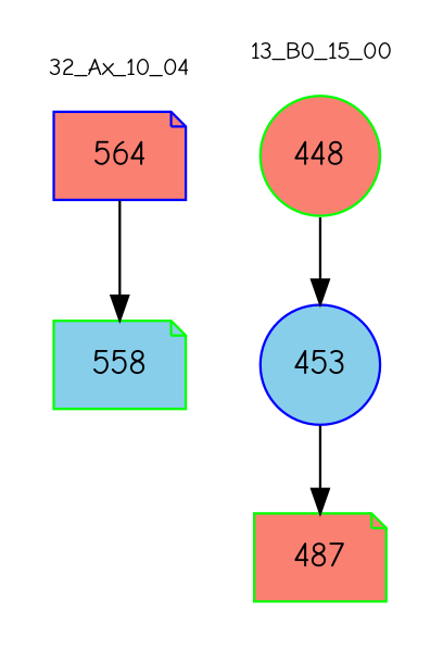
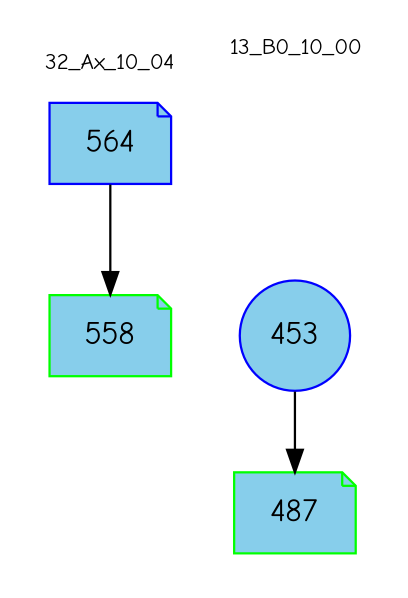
  digraph {
    fontname="Comic Neue"
    node [color=green fillcolor=skyblue fontname="Comic Neue" shape=note style=filled]
    edge [color=black fontname="Comic Neue"]
-   n1 [color=blue fillcolor=salmon label=564]
+   n1 [color=blue label=564]
    n2 [label=558]
-   n3 [fillcolor=salmon label=448 shape=circle]
    n4 [color=blue label=453 shape=circle]
-   n5 [fillcolor=salmon label=487]
+   n5 [label=487]
    subgraph cluster_1 {
      color=white
      fontsize=10
      label="32_Ax_10_04"
      n1
      n2
    }
    subgraph cluster_2 {
      color=white
      fontsize=10
-     label="13_B0_15_00"
-     n3
+     label="13_B0_10_00"
      n4
      n5
    }
    n1 -> n2
-   n3 -> n4
    n4 -> n5
  }
